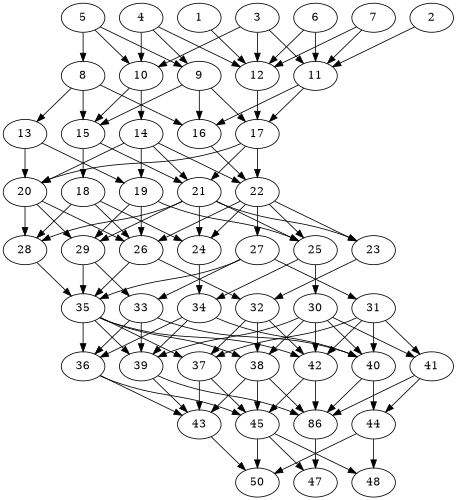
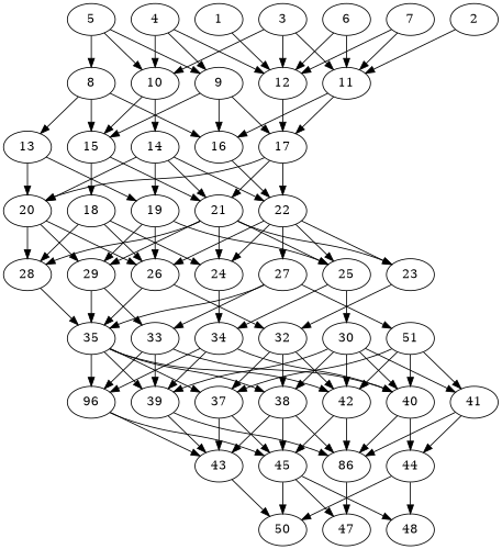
  digraph {
    node [alpha=0.06]
    1 [expect_size=37457920]
    12 [alpha=0.19 expect_size=33290240]
    17 [expect_size=50832384]
    20 [alpha=0.12 expect_size=50715648]
    21 [alpha=0.17 expect_size=26671104]
    22 [alpha=0.08 expect_size=37583872]
    2 [alpha=0.00 expect_size=20127744]
    11 [alpha=0.05 expect_size=18101248]
    16 [alpha=0.01 expect_size=35237888]
    3 [alpha=0.03 expect_size=18516992]
    10 [alpha=0.10 expect_size=39370752]
    15 [alpha=0.05 expect_size=13668352]
    14 [alpha=0.15 expect_size=41296896]
    18 [alpha=0.02 expect_size=33592320]
    19 [alpha=0.02 expect_size=28140544]
    4 [alpha=0.08 expect_size=25361408]
    9 [alpha=0.10 expect_size=19293184]
    5 [alpha=0.09 expect_size=52126720]
    8 [alpha=0.18 expect_size=14602240]
    13 [alpha=0.11 expect_size=34469888]
    6 [alpha=0.07 expect_size=42140672]
    7 [alpha=0.13 expect_size=24625152]
    26 [alpha=0.14 expect_size=11400192]
    25 [alpha=0.14 expect_size=47377408]
    29 [alpha=0.14 expect_size=33949696]
    28 [alpha=0.15 expect_size=29082624]
    24 [alpha=0.09 expect_size=12430336]
    23 [alpha=0.04 expect_size=34360320]
    27 [alpha=0.03 expect_size=13970432]
    32 [alpha=0.16 expect_size=12457984]
    35 [alpha=0.18 expect_size=13973504]
    34 [alpha=0.17 expect_size=40015872]
    30 [alpha=0.07 expect_size=37739520]
    33 [alpha=0.19 expect_size=30487552]
-   31 [expect_size=19836928]
+   31 [expect_size=19836928 label=51]
    39 [alpha=0.07 expect_size=28734464]
    40 [alpha=0.02 expect_size=14661632]
-   36 [alpha=0.13 expect_size=46433280]
+   36 [alpha=0.13 expect_size=46433280 label=96]
    38 [alpha=0.12 expect_size=39442432]
    42 [alpha=0.03 expect_size=44477440]
    37 [expect_size=32733184]
    41 [expect_size=31350784]
    43 [alpha=0.13 expect_size=34900992]
    45 [alpha=0.17 expect_size=24195072]
    n45 [alpha=0.10 expect_size=20360192 label=86]
    44 [expect_size=31850496]
    50 [expect_size=16887808]
    48 [alpha=0.14 expect_size=18173952]
    47 [alpha=0.07 expect_size=50342912]
    1 -> 12
    12 -> 17
    17 -> 20
    17 -> 21
    17 -> 22
    20 -> 26
    20 -> 29
    20 -> 28
    21 -> 25
    21 -> 29
    21 -> 28
    21 -> 24
    21 -> 23
    22 -> 26
    22 -> 25
    22 -> 24
    22 -> 23
    22 -> 27
    2 -> 11
    11 -> 17
    11 -> 16
    16 -> 22
    3 -> 12
    3 -> 11
    3 -> 10
    10 -> 15
    10 -> 14
    15 -> 21
    15 -> 18
    14 -> 20
    14 -> 21
    14 -> 22
    14 -> 19
    18 -> 26
    18 -> 28
    18 -> 24
    19 -> 26
    19 -> 25
    19 -> 29
    4 -> 12
    4 -> 10
    4 -> 9
    9 -> 17
    9 -> 16
    9 -> 15
    5 -> 10
    5 -> 9
    5 -> 8
    8 -> 16
    8 -> 15
    8 -> 13
    13 -> 20
    13 -> 19
    6 -> 12
    6 -> 11
    7 -> 12
    7 -> 11
    26 -> 32
    26 -> 35
    25 -> 34
    25 -> 30
    29 -> 35
    29 -> 33
    28 -> 35
    24 -> 34
    23 -> 32
    27 -> 35
    27 -> 33
    27 -> 31
    32 -> 38
    32 -> 42
    32 -> 37
    35 -> 39
    35 -> 36
    35 -> 38
    35 -> 42
    35 -> 37
    34 -> 39
    34 -> 40
    34 -> 36
    30 -> 39
    30 -> 40
    30 -> 38
    30 -> 42
    30 -> 41
    33 -> 39
    33 -> 40
    33 -> 36
    31 -> 40
    31 -> 42
    31 -> 37
    31 -> 41
    39 -> 43
    39 -> n45
    40 -> n45
    40 -> 44
    36 -> 43
    36 -> 45
    38 -> 43
    38 -> 45
    38 -> n45
    42 -> 45
    42 -> n45
    37 -> 43
    37 -> 45
    41 -> n45
    41 -> 44
    43 -> 50
    45 -> 50
    45 -> 48
    45 -> 47
    n45 -> 47
    44 -> 50
    44 -> 48
  }
